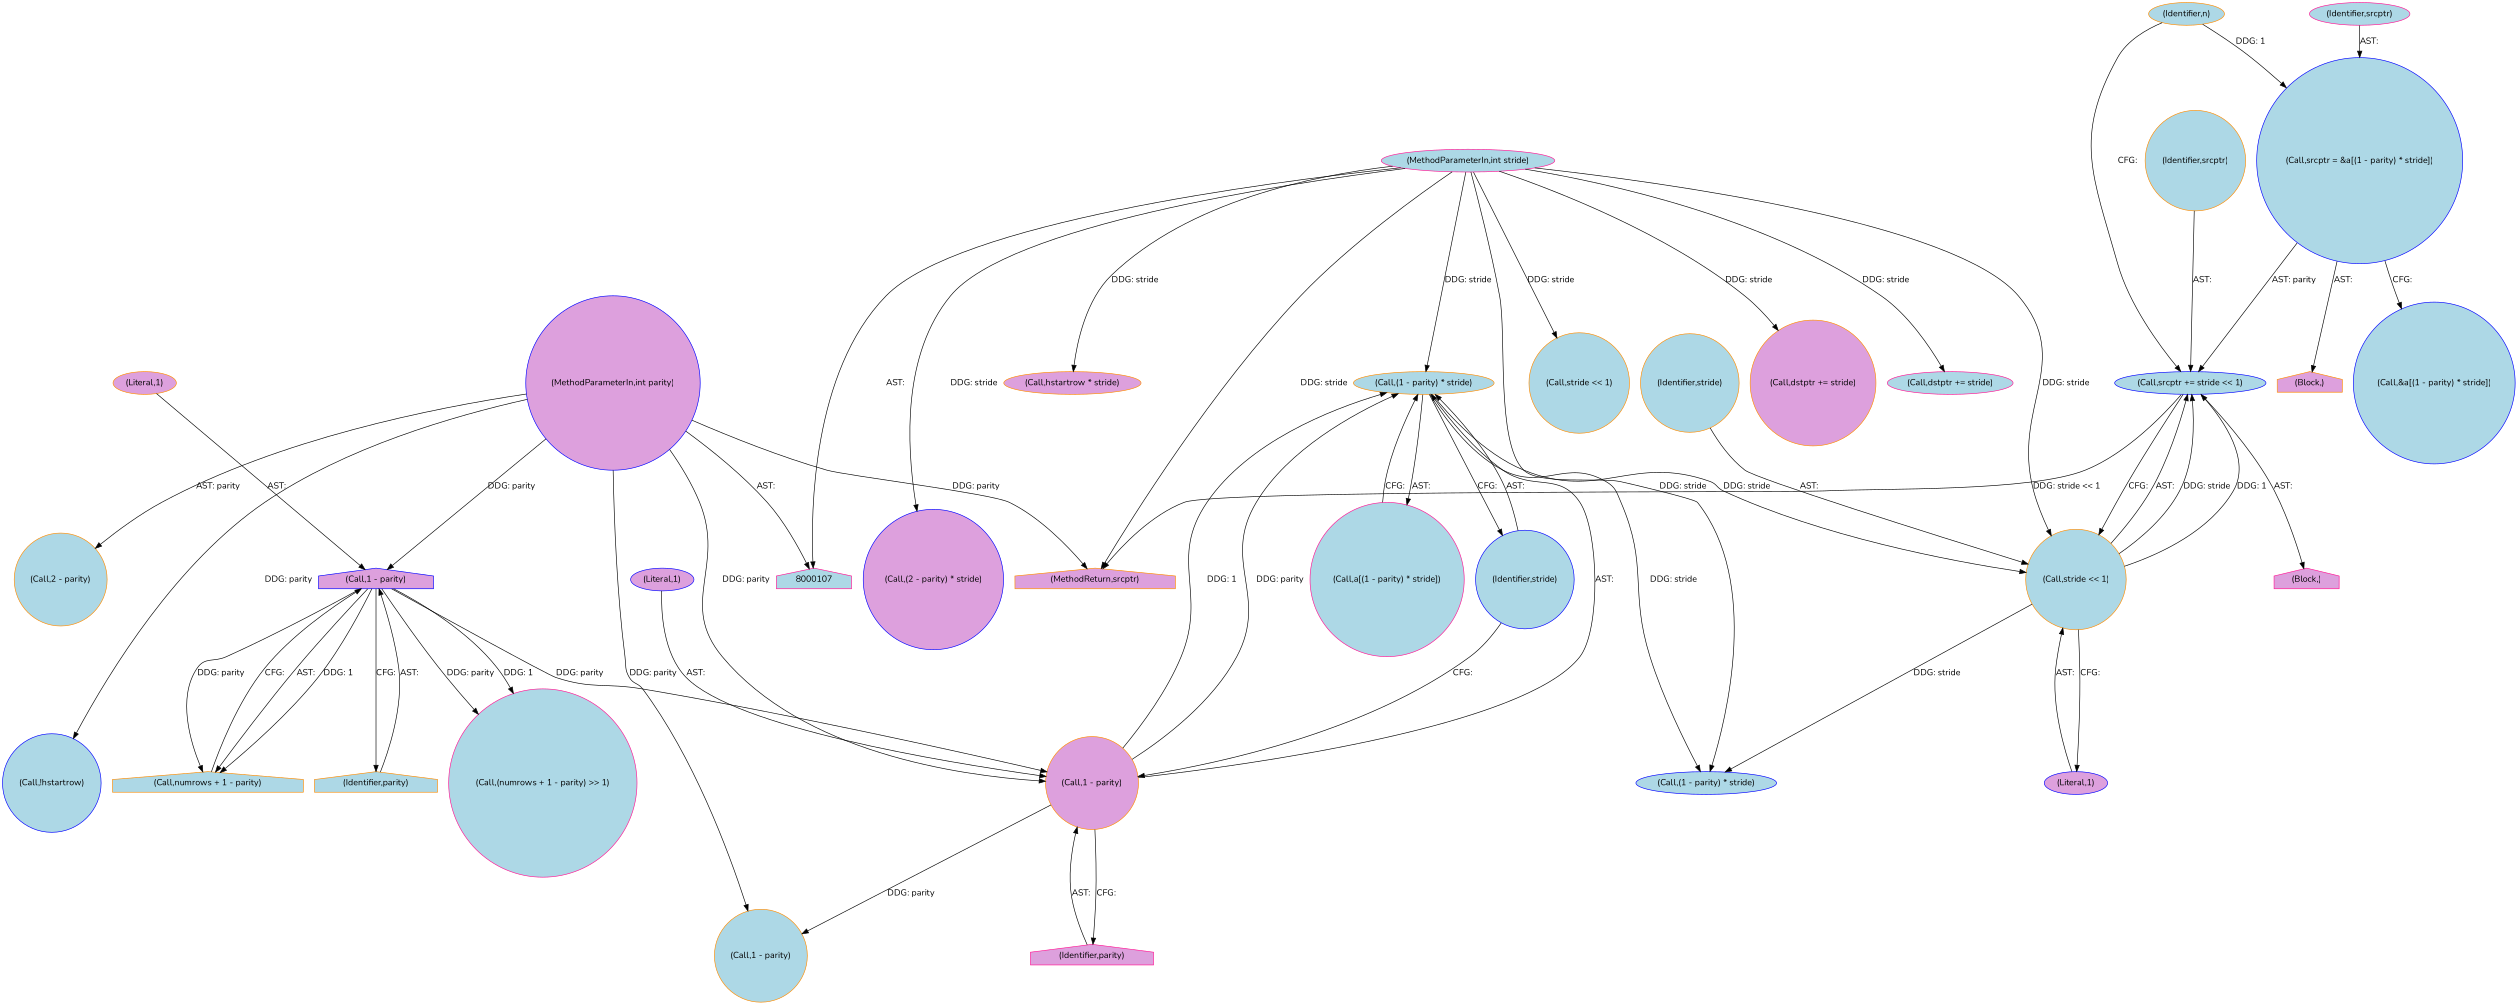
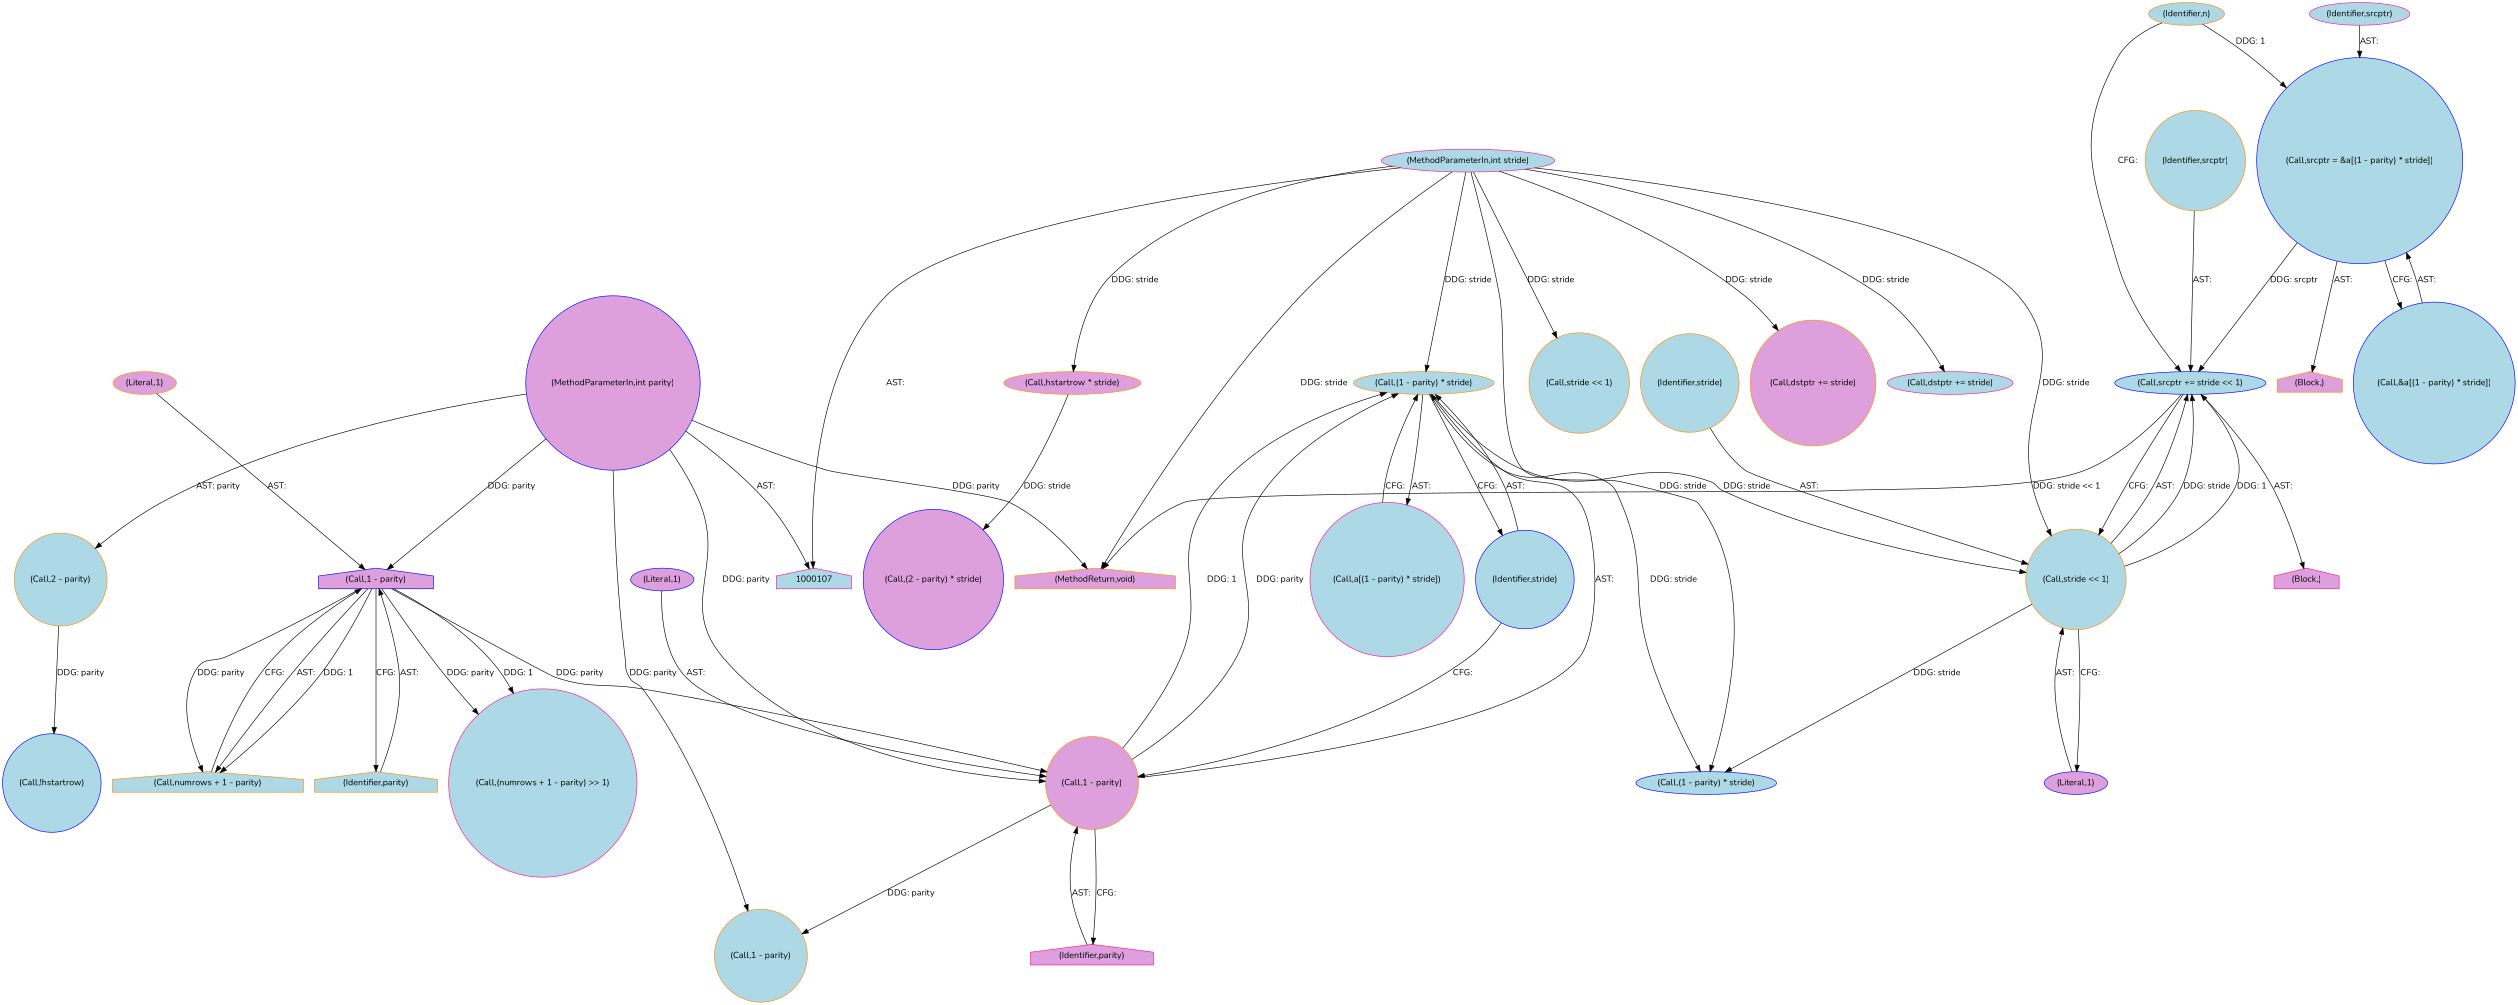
  digraph {
    fontname=Nunito
    node [color=darkorange fillcolor=lightblue fontname=Nunito shape=circle style=filled]
    edge [fontname=Nunito]
    n1 [color=blue label="(Call,srcptr += stride << 1)" shape=ellipse]
    n2 [label="(Call,stride << 1)"]
-   n3 [fillcolor=plum label="(MethodReturn,srcptr)" shape=house]
+   n3 [fillcolor=plum label="(MethodReturn,void)" shape=house]
    n4 [color=deeppink fillcolor=plum label="(Block,)" shape=house]
    n5 [color=blue fillcolor=plum label="(Literal,1)" shape=ellipse]
    n6 [color=blue label="(Call,(1 - parity) * stride)" shape=ellipse]
    n7 [label="(Call,(1 - parity) * stride)" shape=ellipse]
    n8 [color=deeppink label="(Call,a[(1 - parity) * stride])"]
    n9 [color=blue label="(Identifier,stride)"]
    n10 [fillcolor=plum label="(Call,1 - parity)"]
    n11 [color=deeppink fillcolor=plum label="(Identifier,parity)" shape=house]
    n12 [label="(Call,1 - parity)"]
    n13 [color=blue fillcolor=plum label="(Call,1 - parity)" shape=house]
    n14 [color=deeppink label="(Call,(numrows + 1 - parity) >> 1)"]
    n15 [label="(Identifier,parity)" shape=house]
    n16 [label="(Call,numrows + 1 - parity)" shape=house]
    n17 [color=blue fillcolor=plum label="(MethodParameterIn,int parity)"]
    n18 [color=blue label="(Call,!hstartrow)"]
    n19 [label="(Call,2 - parity)"]
-   1000107 [color=deeppink shape=house label=8000107]
+   1000107 [color=deeppink shape=house]
    n21 [color=deeppink label="(MethodParameterIn,int stride)" shape=ellipse]
    n22 [label="(Call,stride << 1)"]
    n23 [fillcolor=plum label="(Call,dstptr += stride)"]
    n24 [color=blue fillcolor=plum label="(Call,(2 - parity) * stride)"]
    n25 [color=deeppink label="(Call,dstptr += stride)" shape=ellipse]
    n26 [fillcolor=plum label="(Call,hstartrow * stride)" shape=ellipse]
    n27 [color=blue label="(Call,srcptr = &a[(1 - parity) * stride])"]
    n28 [fillcolor=plum label="(Block,)" shape=house]
    n29 [color=blue label="(Call,&a[(1 - parity) * stride])"]
    n30 [label="(Identifier,srcptr)"]
    n31 [label="(Identifier,stride)"]
    n32 [color=blue fillcolor=plum label="(Literal,1)" shape=ellipse]
    n33 [fillcolor=plum label="(Literal,1)" shape=ellipse]
    n34 [label="(Identifier,n)" shape=ellipse]
    n35 [color=deeppink label="(Identifier,srcptr)" shape=ellipse]
    n1 -> n2 [label="CFG: "]
    n1 -> n3 [label="DDG: stride << 1"]
    n1 -> n4 [label="AST: "]
    n2 -> n1 [label="AST: "]
    n2 -> n1 [label="DDG: stride"]
    n2 -> n1 [label="DDG: 1"]
    n2 -> n5 [label="CFG: "]
    n2 -> n6 [label="DDG: stride"]
    n5 -> n2 [label="AST: "]
    n7 -> n2 [label="DDG: stride"]
    n7 -> n6 [label="DDG: stride"]
    n7 -> n8 [label="AST: "]
    n7 -> n9 [label="CFG: "]
    n8 -> n7 [label="CFG: "]
    n9 -> n7 [label="AST: "]
    n9 -> n10 [label="CFG: "]
    n10 -> n7 [label="AST: "]
    n10 -> n7 [label="DDG: 1"]
    n10 -> n7 [label="DDG: parity"]
    n10 -> n11 [label="CFG: "]
    n10 -> n12 [label="DDG: parity"]
    n11 -> n10 [label="AST: "]
    n13 -> n10 [label="DDG: parity"]
    n13 -> n14 [label="DDG: 1"]
    n13 -> n14 [label="DDG: parity"]
    n13 -> n15 [label="CFG: "]
    n13 -> n16 [label="AST: "]
    n13 -> n16 [label="DDG: 1"]
    n13 -> n16 [label="DDG: parity"]
    n15 -> n13 [label="AST: "]
    n16 -> n13 [label="CFG: "]
    n17 -> n3 [label="DDG: parity"]
    n17 -> n10 [label="DDG: parity"]
    n17 -> n12 [label="DDG: parity"]
    n17 -> n13 [label="DDG: parity"]
-   n17 -> n18 [label="DDG: parity"]
+   n19 -> n18 [label="DDG: parity"]
    n17 -> n19 [label="AST: parity"]
    n17 -> 1000107 [label="AST: "]
    n21 -> n2 [label="DDG: stride"]
    n21 -> n3 [label="DDG: stride"]
    n21 -> n6 [label="DDG: stride"]
    n21 -> n7 [label="DDG: stride"]
    n21 -> 1000107 [label="AST: "]
    n21 -> n22 [label="DDG: stride"]
    n21 -> n23 [label="DDG: stride"]
-   n21 -> n24 [label="DDG: stride"]
+   n26 -> n24 [label="DDG: stride"]
    n21 -> n25 [label="DDG: stride"]
    n21 -> n26 [label="DDG: stride"]
-   n27 -> n1 [label="AST: parity"]
+   n27 -> n1 [label="DDG: srcptr"]
    n27 -> n28 [label="AST: "]
    n27 -> n29 [label="CFG: "]
+   n29 -> n27 [label="AST: "]
    n30 -> n1 [label="AST: "]
    n31 -> n2 [label="AST: "]
    n32 -> n10 [label="AST: "]
    n33 -> n13 [label="AST: "]
    n34 -> n1 [label="CFG: "]
    n34 -> n27 [label="DDG: 1"]
    n35 -> n27 [label="AST: "]
  }
